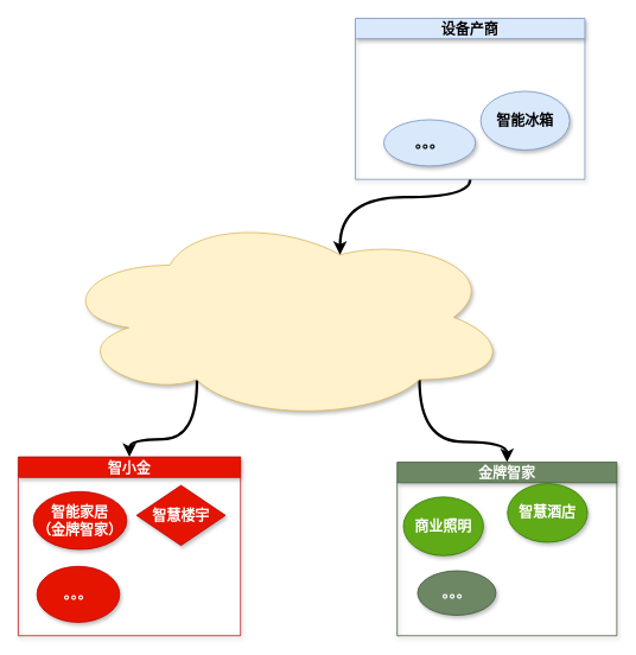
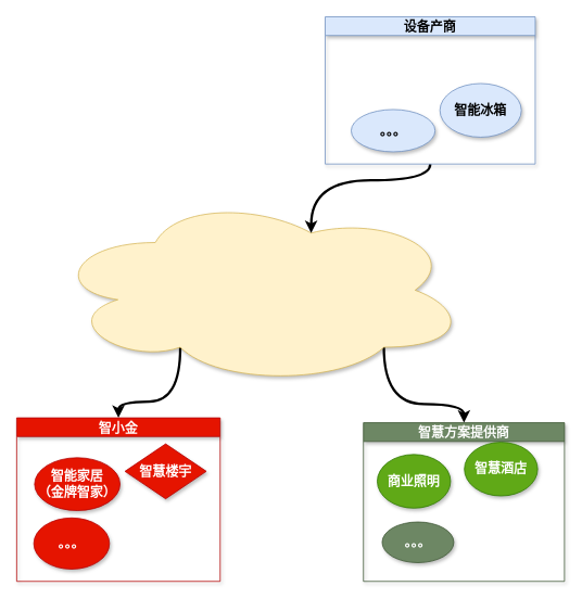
  <mxCell id="0" />
  <mxCell id="1" parent="0" />
  <mxCell id="2" value="" style="edgeStyle=orthogonalEdgeStyle;rounded=0;orthogonalLoop=1;jettySize=auto;html=1;fontSize=16;fontStyle=1;curved=1;strokeWidth=3;exitX=0.31;exitY=0.8;exitDx=0;exitDy=0;exitPerimeter=0;" edge="1" parent="1" source="4" target="6"><mxGeometry relative="1" as="geometry"><mxPoint x="131" y="606" as="targetPoint" /></mxGeometry></mxCell>
  <mxCell id="3" style="edgeStyle=orthogonalEdgeStyle;rounded=0;orthogonalLoop=1;jettySize=auto;html=1;fontSize=16;fontStyle=1;curved=1;strokeWidth=3;exitX=0.8;exitY=0.8;exitDx=0;exitDy=0;exitPerimeter=0;" edge="1" parent="1" source="4" target="14"><mxGeometry relative="1" as="geometry" /></mxCell>
  <mxCell id="4" value="" style="ellipse;shape=cloud;whiteSpace=wrap;html=1;fillColor=#fff2cc;strokeColor=#d6b656;shadow=1;fontSize=16;fontStyle=1" vertex="1" parent="1"><mxGeometry x="62.71" y="239" width="510.5" height="234" as="geometry" /></mxCell>
  <mxCell id="5" value="" style="shape=image;verticalLabelPosition=bottom;labelBackgroundColor=#ffffff;verticalAlign=top;aspect=fixed;imageAspect=0;image=http://iot.creoiot.com/images/login/hekr_logo.png;sketch=0;fontSize=16;fontStyle=1" vertex="1" parent="1"><mxGeometry x="213" y="326" width="203.92" height="60" as="geometry" /></mxCell>
  <mxCell id="6" value="智小金" style="swimlane;shadow=1;sketch=0;fontSize=16;fontStyle=1;fillColor=#e51400;strokeColor=#B20000;fontColor=#ffffff;" vertex="1" parent="1"><mxGeometry x="20" y="513" width="250" height="201" as="geometry"><mxRectangle x="337" y="591" width="63" height="23" as="alternateBounds" /></mxGeometry></mxCell>
- <mxCell id="7" value="智能家居&lt;br style=&quot;font-size: 16px;&quot;&gt;（金牌智家）" style="ellipse;whiteSpace=wrap;html=1;shadow=1;sketch=0;fontSize=16;fontStyle=1;fillColor=#e51400;strokeColor=#B20000;fontColor=#ffffff;" vertex="1" parent="6"><mxGeometry x="17" y="39" width="105" height="65" as="geometry" /></mxCell>
+ <mxCell id="7" value="智能家居&lt;br style=&quot;font-size: 16px;&quot;&gt;（金牌智家）" style="ellipse;whiteSpace=wrap;html=1;shadow=1;sketch=0;fontSize=16;fontStyle=1;fillColor=#e51400;strokeColor=#B20000;fontColor=#ffffff;" vertex="1" parent="6"><mxGeometry x="22" y="49" width="105" height="65" as="geometry" /></mxCell>
  <mxCell id="8" value="智慧楼宇" style="rhombus;whiteSpace=wrap;html=1;shadow=1;sketch=0;fontSize=16;fontStyle=1;fillColor=#e51400;strokeColor=#B20000;fontColor=#ffffff;" vertex="1" parent="6"><mxGeometry x="133" y="32" width="100" height="67.5" as="geometry" /></mxCell>
  <mxCell id="9" value="。。。" style="ellipse;whiteSpace=wrap;html=1;shadow=1;sketch=0;fontSize=16;fontStyle=1;fillColor=#e51400;strokeColor=#B20000;fontColor=#ffffff;" vertex="1" parent="6"><mxGeometry x="21" y="123" width="93" height="63" as="geometry" /></mxCell>
  <mxCell id="10" style="edgeStyle=orthogonalEdgeStyle;rounded=0;orthogonalLoop=1;jettySize=auto;html=1;entryX=0.625;entryY=0.2;entryDx=0;entryDy=0;entryPerimeter=0;fontSize=16;fontStyle=1;curved=1;strokeWidth=3;" edge="1" parent="1" source="11" target="4"><mxGeometry relative="1" as="geometry" /></mxCell>
  <mxCell id="11" value="设备产商" style="swimlane;shadow=1;sketch=0;fontSize=16;fontStyle=1;fillColor=#dae8fc;strokeColor=#6c8ebf;" vertex="1" parent="1"><mxGeometry x="399" y="20" width="258.08" height="181" as="geometry"><mxRectangle x="337" y="591" width="63" height="23" as="alternateBounds" /></mxGeometry></mxCell>
  <mxCell id="12" value="智能冰箱" style="ellipse;whiteSpace=wrap;html=1;shadow=1;sketch=0;fontSize=16;fontStyle=1;fillColor=#dae8fc;strokeColor=#6c8ebf;" vertex="1" parent="11"><mxGeometry x="141" y="82" width="100" height="66" as="geometry" /></mxCell>
  <mxCell id="13" value="。。。" style="ellipse;whiteSpace=wrap;html=1;shadow=1;sketch=0;fontSize=16;fontStyle=1;fillColor=#dae8fc;strokeColor=#6c8ebf;" vertex="1" parent="11"><mxGeometry x="32" y="114" width="103" height="52" as="geometry" /></mxCell>
- <mxCell id="14" value="金牌智家" style="swimlane;shadow=1;sketch=0;startSize=23;fontSize=16;fontStyle=1;fillColor=#6d8764;strokeColor=#3A5431;fontColor=#ffffff;" vertex="1" parent="1"><mxGeometry x="446" y="519" width="247" height="195" as="geometry"><mxRectangle x="337" y="591" width="63" height="23" as="alternateBounds" /></mxGeometry></mxCell>
- <mxCell id="15" value="商业照明" style="ellipse;whiteSpace=wrap;html=1;shadow=1;sketch=0;fontSize=16;fontStyle=1;fillColor=#60a917;strokeColor=#2D7600;fontColor=#ffffff;" vertex="1" parent="14"><mxGeometry x="7" y="39" width="90" height="66" as="geometry" /></mxCell>
+ <mxCell id="14" value="智慧方案提供商" style="swimlane;shadow=1;sketch=0;startSize=23;fontSize=16;fontStyle=1;fillColor=#6d8764;strokeColor=#3A5431;fontColor=#ffffff;" vertex="1" parent="1"><mxGeometry x="446" y="519" width="247" height="195" as="geometry"><mxRectangle x="337" y="591" width="63" height="23" as="alternateBounds" /></mxGeometry></mxCell>
+ <mxCell id="15" value="商业照明" style="ellipse;whiteSpace=wrap;html=1;shadow=1;sketch=0;fontSize=16;fontStyle=1;fillColor=#60a917;strokeColor=#2D7600;fontColor=#ffffff;" vertex="1" parent="14"><mxGeometry x="17" y="39" width="90" height="66" as="geometry" /></mxCell>
  <mxCell id="16" value="。。。" style="ellipse;whiteSpace=wrap;html=1;shadow=1;sketch=0;fontSize=16;fontStyle=1;fillColor=#6d8764;strokeColor=#3A5431;fontColor=#ffffff;" vertex="1" parent="14"><mxGeometry x="23" y="122" width="88" height="50" as="geometry" /></mxCell>
  <mxCell id="17" value="智慧酒店" style="ellipse;whiteSpace=wrap;html=1;shadow=1;sketch=0;fontSize=16;fontStyle=1;fillColor=#60a917;strokeColor=#2D7600;fontColor=#ffffff;" vertex="1" parent="14"><mxGeometry x="124" y="24" width="90" height="66" as="geometry" /></mxCell>
